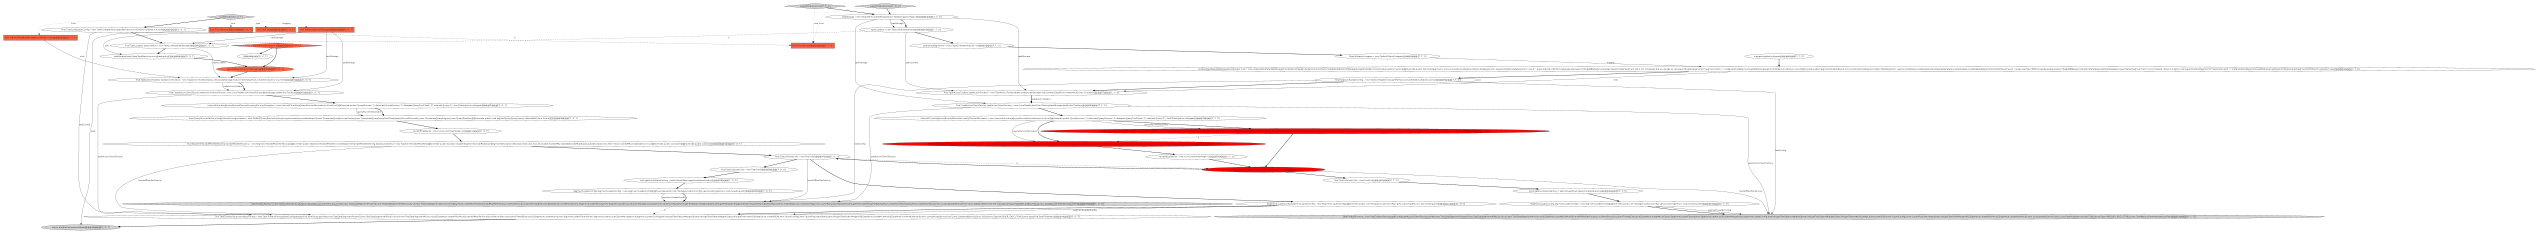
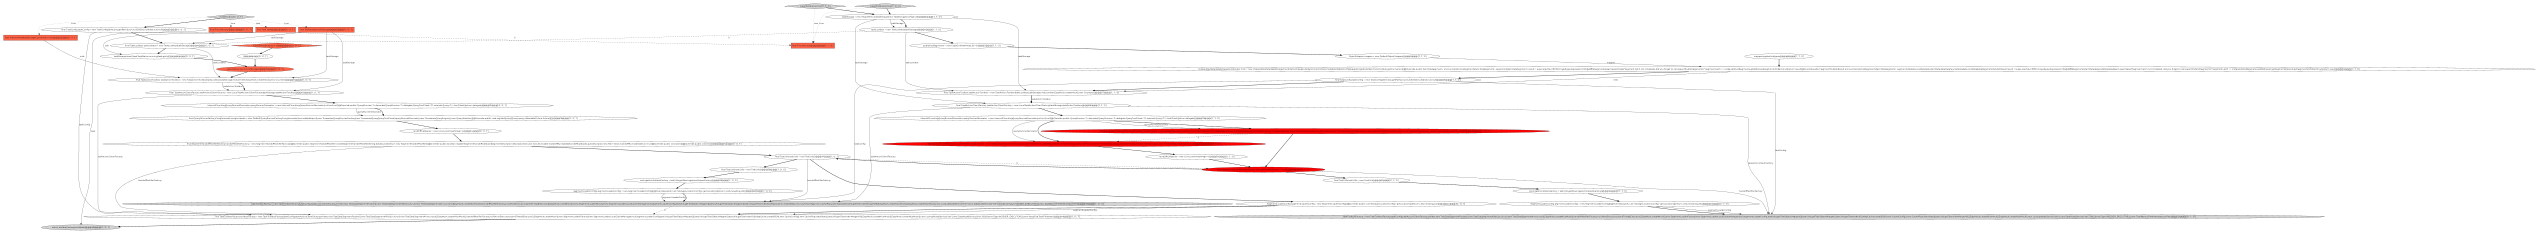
  digraph {
    fontname=Montserrat
    node [fillcolor=white fontname=Montserrat shape=ellipse style=filled]
    edge [fontname=Montserrat style=bold]
    n1 [label="final TaskActionClientFactory taskActionClientFactory = new LocalTaskActionClientFactory(taskStorage,taskActionToolbox)@@@12@@@['0', '0', '1']"]
    n2 [label="IntervalChunkingQueryRunnerDecorator queryRunnerDecorator = new IntervalChunkingQueryRunnerDecorator(null,null,null){@Override public QueryRunner<T> decorate(QueryRunner<T> delegate,QueryToolChest<T,? extends Query<T>> toolChest){return delegate}}@@@13@@@['0', '0', '1']"]
    n3 [label="final TaskToolboxFactory toolboxFactory = new TaskToolboxFactory(taskConfig,taskActionClientFactory,emitter,new TestDataSegmentPusher(),new TestDataSegmentKiller(),null,null,new TestDataSegmentAnnouncer(),EasyMock.createNiceMock(),handoffNotifierFactory,null,MoreExecutors.sameThreadExecutor(),EasyMock.createMock(),new SegmentLoaderFactory(new SegmentLoaderLocalCacheManager(null,segmentLoaderConfig,testUtils.getTestObjectMapper())),testUtils.getTestObjectMapper(),testUtils.getTestIndexIO(),MapCache.create(1024),new CacheConfig(),new CachePopulatorStats(),testUtils.getTestIndexMergerV9(),EasyMock.createNiceMock(),EasyMock.createNiceMock(),new LookupNodeService(\"tier\"),new DataNodeService(\"tier\",1000,ServerType.INDEXER_EXECUTOR,0),new NoopTestTaskFileWriter())@@@48@@@['0', '0', '1']"]
    n4 [label="final QueryRunnerFactoryConglomerate conglomerate = new DefaultQueryRunnerFactoryConglomerate(ImmutableMap.of(,new TimeseriesQueryRunnerFactory(new TimeseriesQueryQueryToolChest(queryRunnerDecorator),new TimeseriesQueryEngine(),new QueryWatcher(){@Override public void registerQuery(Query query,ListenableFuture future){}})))@@@19@@@['0', '0', '1']"]
    n5 [fillcolor=lightgray label="return toolboxFactory.build(task)@@@49@@@['0', '0', '1']"]
    n6 [label="SegmentLoaderConfig segmentLoaderConfig = new SegmentLoaderConfig(){@Override public List<StorageLocationConfig> getLocations(){return Lists.newArrayList()}}@@@53@@@['0', '1', '0']"]
    n7 [fillcolor=lightgray label="taskToolboxFactory = new TaskToolboxFactory(taskConfig,taskActionClientFactory,emitter,new TestDataSegmentPusher(),new TestDataSegmentKiller(),null,null,new TestDataSegmentAnnouncer(),EasyMock.createNiceMock(),handoffNotifierFactory,null,MoreExecutors.sameThreadExecutor(),EasyMock.createMock(),new SegmentLoaderFactory(new SegmentLoaderLocalCacheManager(null,segmentLoaderConfig,testUtils.getTestObjectMapper())),testUtils.getTestObjectMapper(),testUtils.getTestIndexIO(),MapCache.create(1024),new CacheConfig(),new CachePopulatorStats(),testUtils.getTestIndexMergerV9(),EasyMock.createNiceMock(),EasyMock.createNiceMock(),new LookupNodeService(\"tier\"),new DataNodeService(\"tier\",1000,ServerType.INDEXER_EXECUTOR,0),new TaskReportFileWriter(reportsFile))@@@59@@@['0', '1', '0']"]
    n8 [label="ObjectMapper mapper = new DefaultObjectMapper()@@@6@@@['1', '1', '0']"]
    n9 [label="IndexerSQLMetadataStorageCoordinator mdc = new IndexerSQLMetadataStorageCoordinator(mapper,derbyConnectorRule.metadataTablesConfigSupplier().get(),derbyConnectorRule.getConnector()){@Override public Set<DataSegment> announceHistoricalSegments(Set<DataSegment> segments){Set<DataSegment> result = super.edu.fdu.CPPDG.tinypdg.pe.ExpressionInfo@a9ff62segmentsAssert.assertFalse(\"Segment latch not initialized, did you forget to call expectPublishSegments?\",segmentLatch == null)publishedSegments.addAll(result)segments.forEach(null)return result}@Override public SegmentPublishResult announceHistoricalSegments(Set<DataSegment> segments,DataSourceMetadata startMetadata,DataSourceMetadata endMetadata){SegmentPublishResult result = super.edu.fdu.CPPDG.tinypdg.pe.ExpressionInfo@a9ff86segmentsstartMetadataendMetadataAssert.assertFalse(\"Segment latch not initialized, did you forget to call expectPublishSegments?\",segmentLatch == null)publishedSegments.addAll(result.getSegments())result.getSegments().forEach(null)return result}}@@@9@@@['1', '1', '0']"]
    n10 [label="final TaskActionToolbox taskActionToolbox = new TaskActionToolbox(taskLockbox,taskStorage,mdc,emitter,EasyMock.createMock(),new Counters())@@@27@@@['1', '1', '0']"]
    n11 [label="final TaskConfig taskConfig = new TaskConfig(directory.getPath(),null,null,50000,null,false,null,null)@@@26@@@['1', '1', '0']"]
    n12 [label="final SegmentHandoffNotifierFactory handoffNotifierFactory = new SegmentHandoffNotifierFactory(){@Override public SegmentHandoffNotifier createSegmentHandoffNotifier(String dataSource){return new SegmentHandoffNotifier(){@Override public boolean registerSegmentHandoffCallback(SegmentDescriptor descriptor,Executor exec,Runnable handOffRunnable){handOffCallbacks.put(descriptor,new Pair<>(exec,handOffRunnable))return true}@Override public void start(){}@Override public void close(){}}}}@@@25@@@['0', '0', '1']"]
    n13 [label="final TestUtils testUtils = new TestUtils()@@@41@@@['1', '0', '1']"]
    n14 [fillcolor=red label="final SegmentHandoffNotifierFactory handoffNotifierFactory = null@@@39@@@['1', '1', '0']"]
    n15 [label="SegmentLoaderConfig segmentLoaderConfig = new SegmentLoaderConfig(){@Override public List<StorageLocationConfig> getLocations(){return Lists.newArrayList()}}@@@42@@@['0', '0', '1']"]
    n16 [label="final TestUtils testUtils = new TestUtils()@@@58@@@['1', '0', '0']"]
    n17 [fillcolor=lightgray label="taskToolboxFactory = new TaskToolboxFactory(taskConfig,taskActionClientFactory,emitter,new TestDataSegmentPusher(),new TestDataSegmentKiller(),null,null,new TestDataSegmentAnnouncer(),EasyMock.createNiceMock(),handoffNotifierFactory,null,MoreExecutors.sameThreadExecutor(),EasyMock.createMock(),new SegmentLoaderFactory(new SegmentLoaderLocalCacheManager(null,segmentLoaderConfig,testUtils.getTestObjectMapper())),testUtils.getTestObjectMapper(),testUtils.getTestIndexIO(),MapCache.create(1024),new CacheConfig(),new CachePopulatorStats(),testUtils.getTestIndexMergerV9(),EasyMock.createNiceMock(),EasyMock.createNiceMock(),new LookupNodeService(\"tier\"),new DataNodeService(\"tier\",1000,ServerType.INDEXER_EXECUTOR,0),new TaskReportFileWriter(reportsFile))@@@66@@@['1', '0', '0']"]
    n18 [fillcolor=tomato label="final TaskStorage taskStorage@@@2@@@['0', '0', '1']" shape=box]
    n19 [label="final TaskLockbox taskLockbox = new TaskLockbox(taskStorage)@@@4@@@['0', '0', '1']"]
    n20 [label="final TaskActionToolbox taskActionToolbox = new TaskActionToolbox(taskLockbox,taskStorage,mdc,emitter,EasyMock.createMock(),new Counters())@@@11@@@['0', '0', '1']"]
    n21 [label="taskStorage.insert(task,TaskStatus.running(task.getId()))@@@6@@@['0', '0', '1']"]
    n22 [label="taskStorage = new HeapMemoryTaskStorage(new TaskStorageConfig(null))@@@3@@@['1', '1', '0']"]
    n23 [label="taskLockbox = new TaskLockbox(taskStorage)@@@4@@@['1', '1', '0']"]
    n24 [label="final TaskActionClientFactory taskActionClientFactory = new LocalTaskActionClientFactory(taskStorage,taskActionToolbox)@@@28@@@['1', '1', '0']"]
    n25 [label="publishedSegments = new CopyOnWriteArrayList<>()@@@5@@@['1', '1', '0']"]
    n26 [label="IntervalChunkingQueryRunnerDecorator queryRunnerDecorator = new IntervalChunkingQueryRunnerDecorator(null,null,null){@Override public QueryRunner<T> decorate(QueryRunner<T> delegate,QueryToolChest<T,? extends Query<T>> toolChest){return delegate}}@@@29@@@['1', '1', '0']"]
    n27 [fillcolor=lightgray label="makeToolboxFactory['0', '1', '0']" shape=diamond]
    n28 [fillcolor=tomato label="final File directory@@@2@@@['1', '1', '0']" shape=box]
    n29 [label="mapper.registerSubtypes()@@@8@@@['1', '1', '0']"]
    n30 [label="final TestUtils testUtils = new TestUtils()@@@51@@@['0', '1', '0']"]
    n31 [label="rowIngestionMetersFactory = testUtils.getRowIngestionMetersFactory()@@@52@@@['0', '1', '0']"]
    n32 [fillcolor=tomato label="EntryExistsException e@@@8@@@['0', '0', '1']" shape=diamond]
    n33 [label="{}@@@8@@@['0', '0', '1']"]
    n34 [fillcolor=tomato label="taskLockbox.syncFromStorage()@@@10@@@['0', '0', '1']"]
    n35 [label="final TaskConfig taskConfig = new TaskConfig(directory.getPath(),null,null,50000,null,false,null,null)@@@3@@@['0', '0', '1']"]
    n36 [fillcolor=red label="final QueryRunnerFactoryConglomerate conglomerate = new DefaultQueryRunnerFactoryConglomerate(ImmutableMap.of(,new TimeseriesQueryRunnerFactory(new TimeseriesQueryQueryToolChest(queryRunnerDecorator),new TimeseriesQueryEngine(),null)))@@@35@@@['0', '1', '0']"]
    n37 [label="handOffCallbacks = new ConcurrentHashMap<>()@@@38@@@['0', '1', '0']"]
    n38 [fillcolor=lightgray label="makeToolboxFactory['1', '0', '0']" shape=diamond]
    n39 [label="rowIngestionMetersFactory = testUtils.getRowIngestionMetersFactory()@@@59@@@['1', '0', '0']"]
    n40 [label="SegmentLoaderConfig segmentLoaderConfig = new SegmentLoaderConfig(){@Override public List<StorageLocationConfig> getLocations(){return Lists.newArrayList()}}@@@60@@@['1', '0', '0']"]
    n41 [fillcolor=lightgray label="makeToolbox['0', '0', '1']" shape=diamond]
    n42 [fillcolor=tomato label="final File directory@@@2@@@['0', '0', '1']" shape=box]
    n43 [fillcolor=tomato label="final Task task@@@2@@@['0', '0', '1']" shape=box]
    n44 [fillcolor=tomato label="final IndexerMetadataStorageCoordinator mdc@@@2@@@['0', '0', '1']" shape=box]
    n45 [label="handOffCallbacks = new ConcurrentHashMap<>()@@@24@@@['0', '0', '1']"]
    n46 [fillcolor=red label="final QueryRunnerFactoryConglomerate conglomerate = new DefaultQueryRunnerFactoryConglomerate(ImmutableMap.of(,new TimeseriesQueryRunnerFactory(new TimeseriesQueryQueryToolChest(queryRunnerDecorator),new TimeseriesQueryEngine(),new QueryWatcher(){@Override public void registerQuery(Query query,ListenableFuture future){}})))@@@35@@@['1', '0', '0']"]
    n1 -> n2
    n1 -> n3 [label=taskActionClientFactory style=solid]
    n2 -> n4 [label=queryRunnerDecorator style=solid]
    n2 -> n4
    n3 -> n5
    n4 -> n45
    n6 -> n7 [label=segmentLoaderConfig style=solid]
    n6 -> n7
    n8 -> n9 [label=mapper style=solid]
    n9 -> n10 [label=mdc style=solid]
    n9 -> n11
    n10 -> n24 [label=taskActionToolbox style=solid]
    n10 -> n24
    n11 -> n7 [label=taskConfig style=solid]
    n11 -> n10
    n11 -> n17 [label=taskConfig style=solid]
    n12 -> n3 [label=handoffNotifierFactory style=solid]
    n12 -> n13
    n13 -> n14 [label=0 style=dashed]
    n13 -> n15
    n13 -> n16
    n13 -> n17 [label=handoffNotifierFactory style=solid]
    n14 -> n7 [label=handoffNotifierFactory style=solid]
    n14 -> n13
    n14 -> n30
    n15 -> n3 [label=segmentLoaderConfig style=solid]
    n15 -> n3
    n16 -> n39
    n17 -> n3 [label=0 style=dashed]
    n18 -> n1 [label=taskStorage style=solid]
    n18 -> n19 [label=taskStorage style=solid]
    n18 -> n20 [label=taskStorage style=solid]
    n19 -> n20 [label=taskLockbox style=solid]
    n19 -> n21
    n20 -> n1 [label=taskActionToolbox style=solid]
    n20 -> n1
    n21 -> n34
    n22 -> n10 [label=taskStorage style=solid]
    n22 -> n23
    n22 -> n23 [label=taskStorage style=solid]
    n22 -> n24 [label=taskStorage style=solid]
    n23 -> n10 [label=taskLockbox style=solid]
    n23 -> n19 [label=0 style=dashed]
    n23 -> n25
    n24 -> n7 [label=taskActionClientFactory style=solid]
    n24 -> n17 [label=taskActionClientFactory style=solid]
    n24 -> n26
    n25 -> n8
    n26 -> n36
    n26 -> n36 [label=queryRunnerDecorator style=solid]
    n26 -> n46
    n26 -> n46 [label=queryRunnerDecorator style=solid]
    n27 -> n22
    n27 -> n28 [label=true style=dotted]
    n29 -> n9
    n30 -> n31
    n31 -> n6
    n32 -> n33
-   n32 -> n34
+   n33 -> n34
    n34 -> n20
    n35 -> n3 [label=taskConfig style=solid]
    n35 -> n19
    n36 -> n37
    n37 -> n14
    n38 -> n22
    n38 -> n28 [label=true style=dotted]
    n39 -> n40
    n40 -> n17 [label=segmentLoaderConfig style=solid]
    n40 -> n17
-   n41 -> n18 [label=mapper style=dotted]
+   n41 -> n18 [label=true style=dotted]
    n41 -> n35
    n41 -> n42 [label=true style=dotted]
    n41 -> n43 [label=task style=dotted]
    n41 -> n44 [label=true style=dotted]
    n43 -> n5 [label=task style=solid]
    n43 -> n21 [label=task style=solid]
    n43 -> n28 [label=0 style=dashed]
    n44 -> n20 [label=mdc style=solid]
    n45 -> n12
    n46 -> n14
    n46 -> n36 [label=0 style=dashed]
  }
